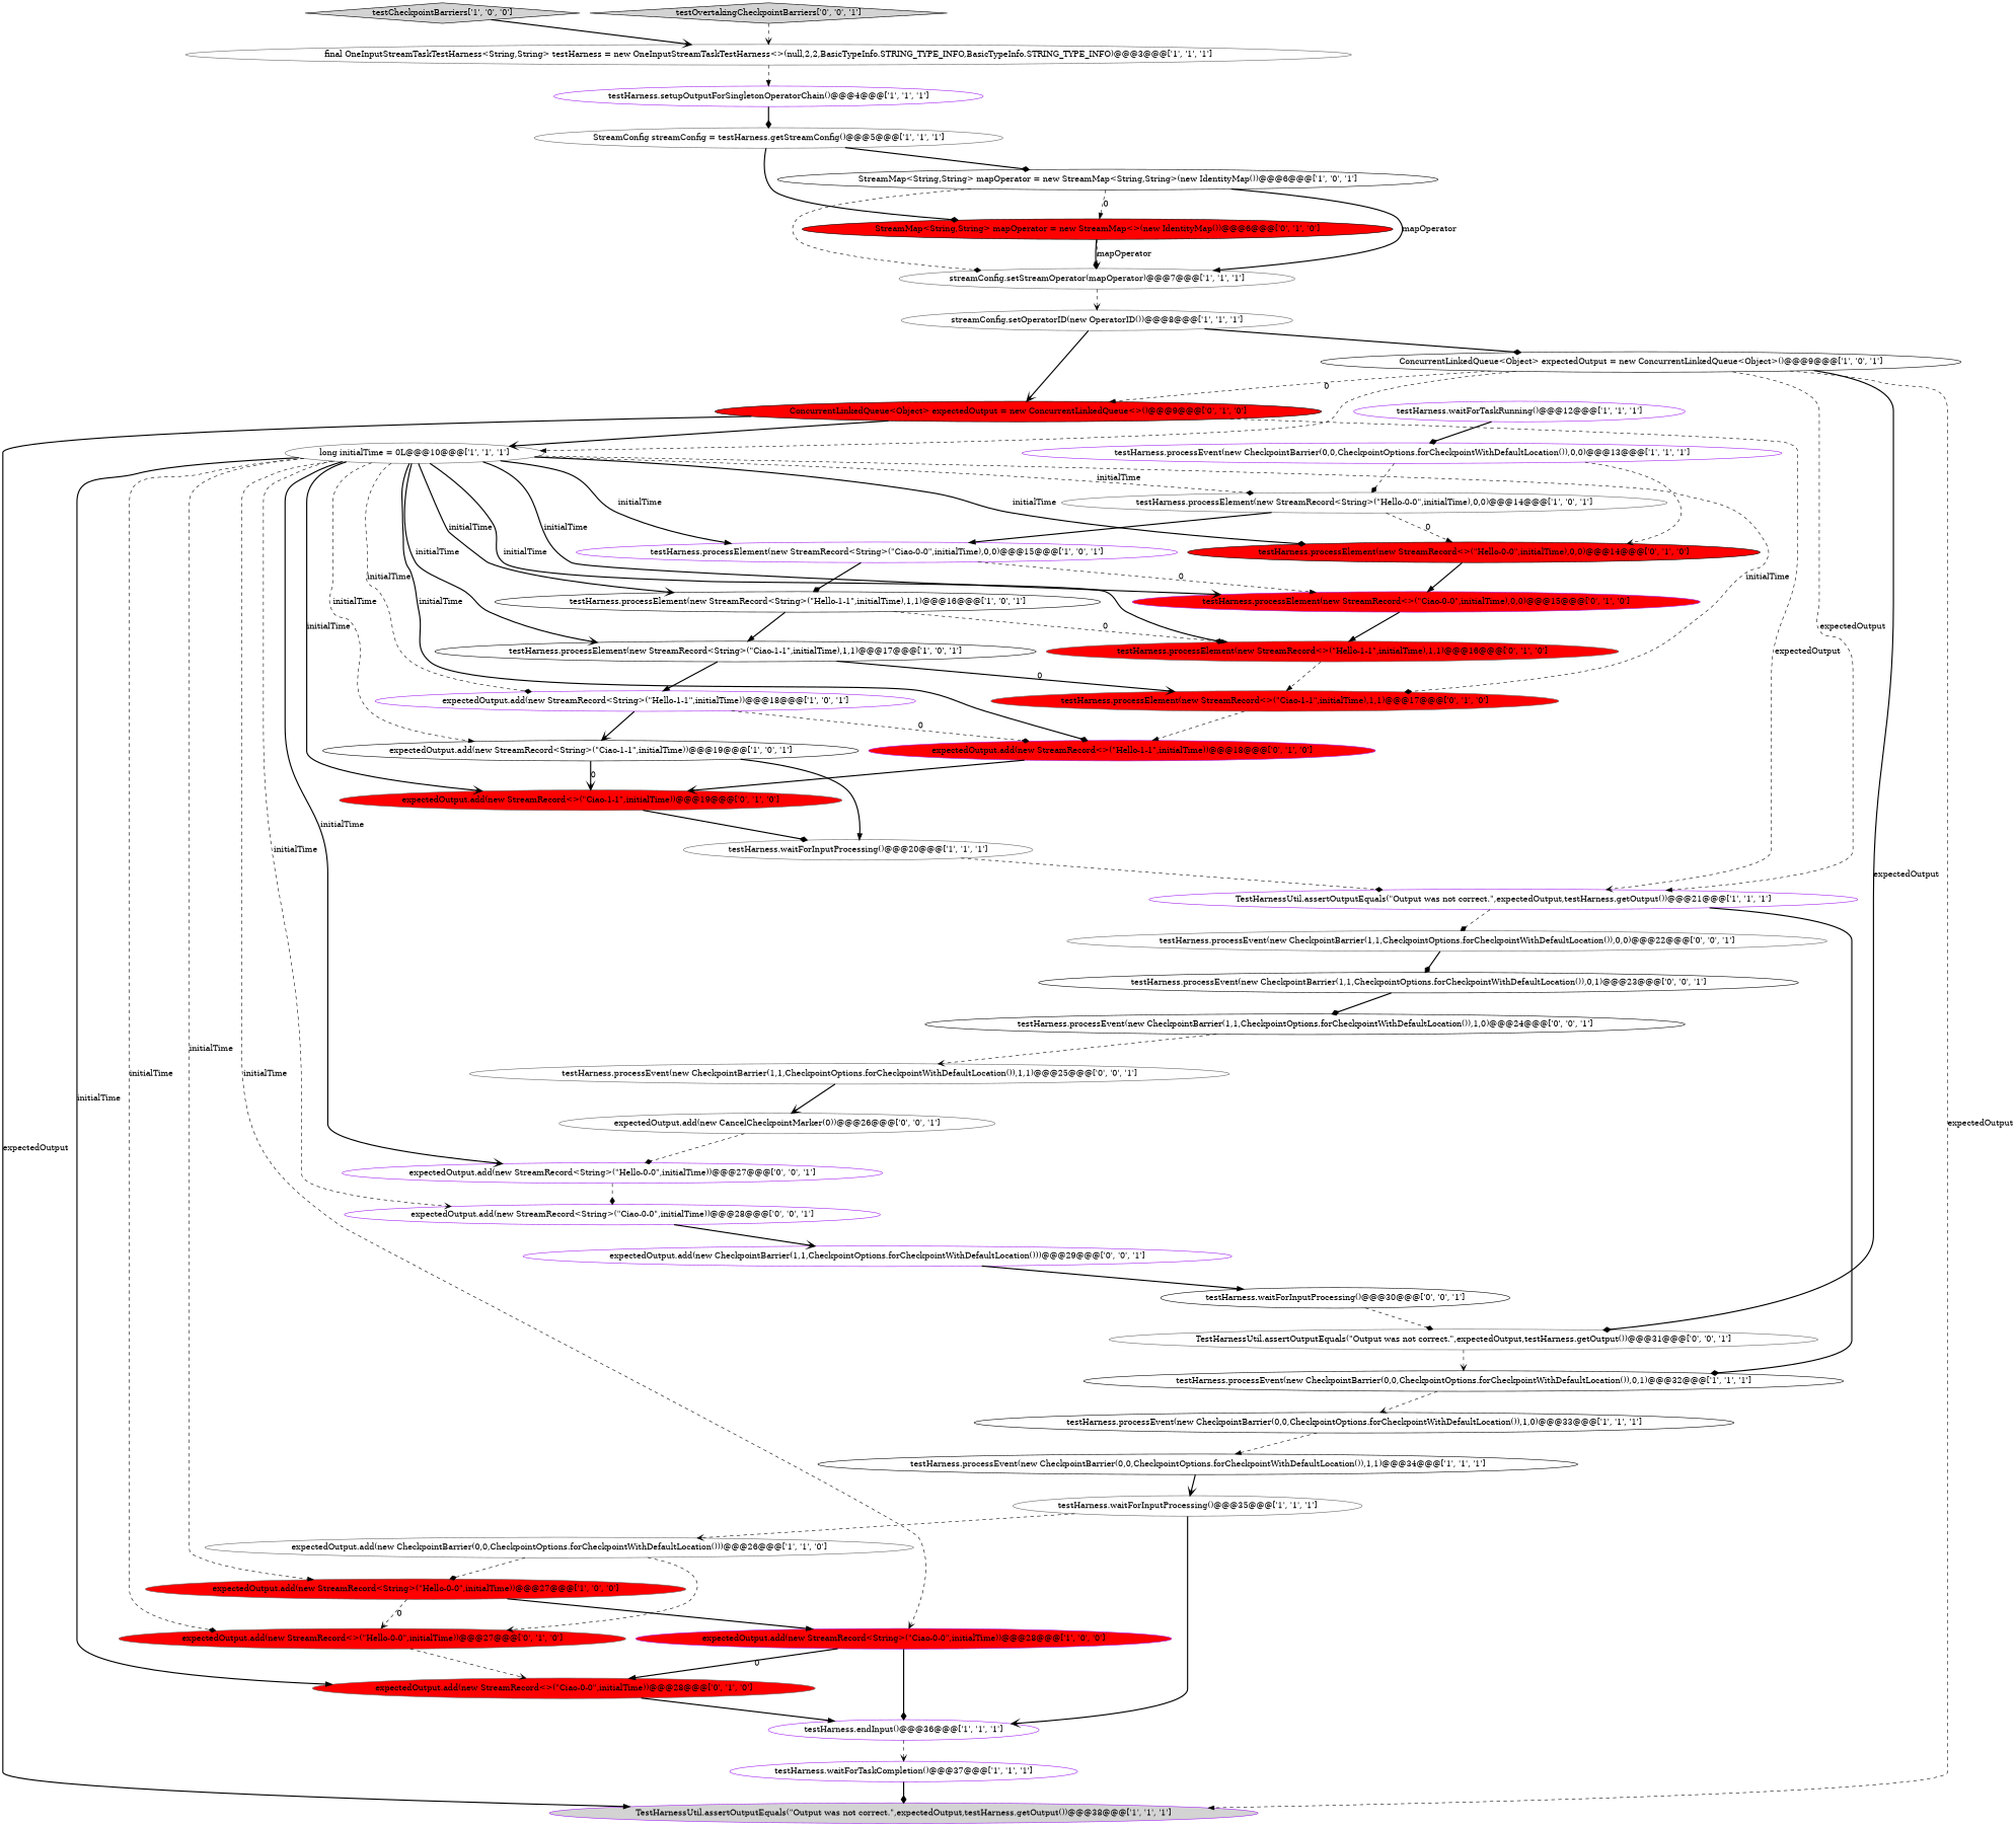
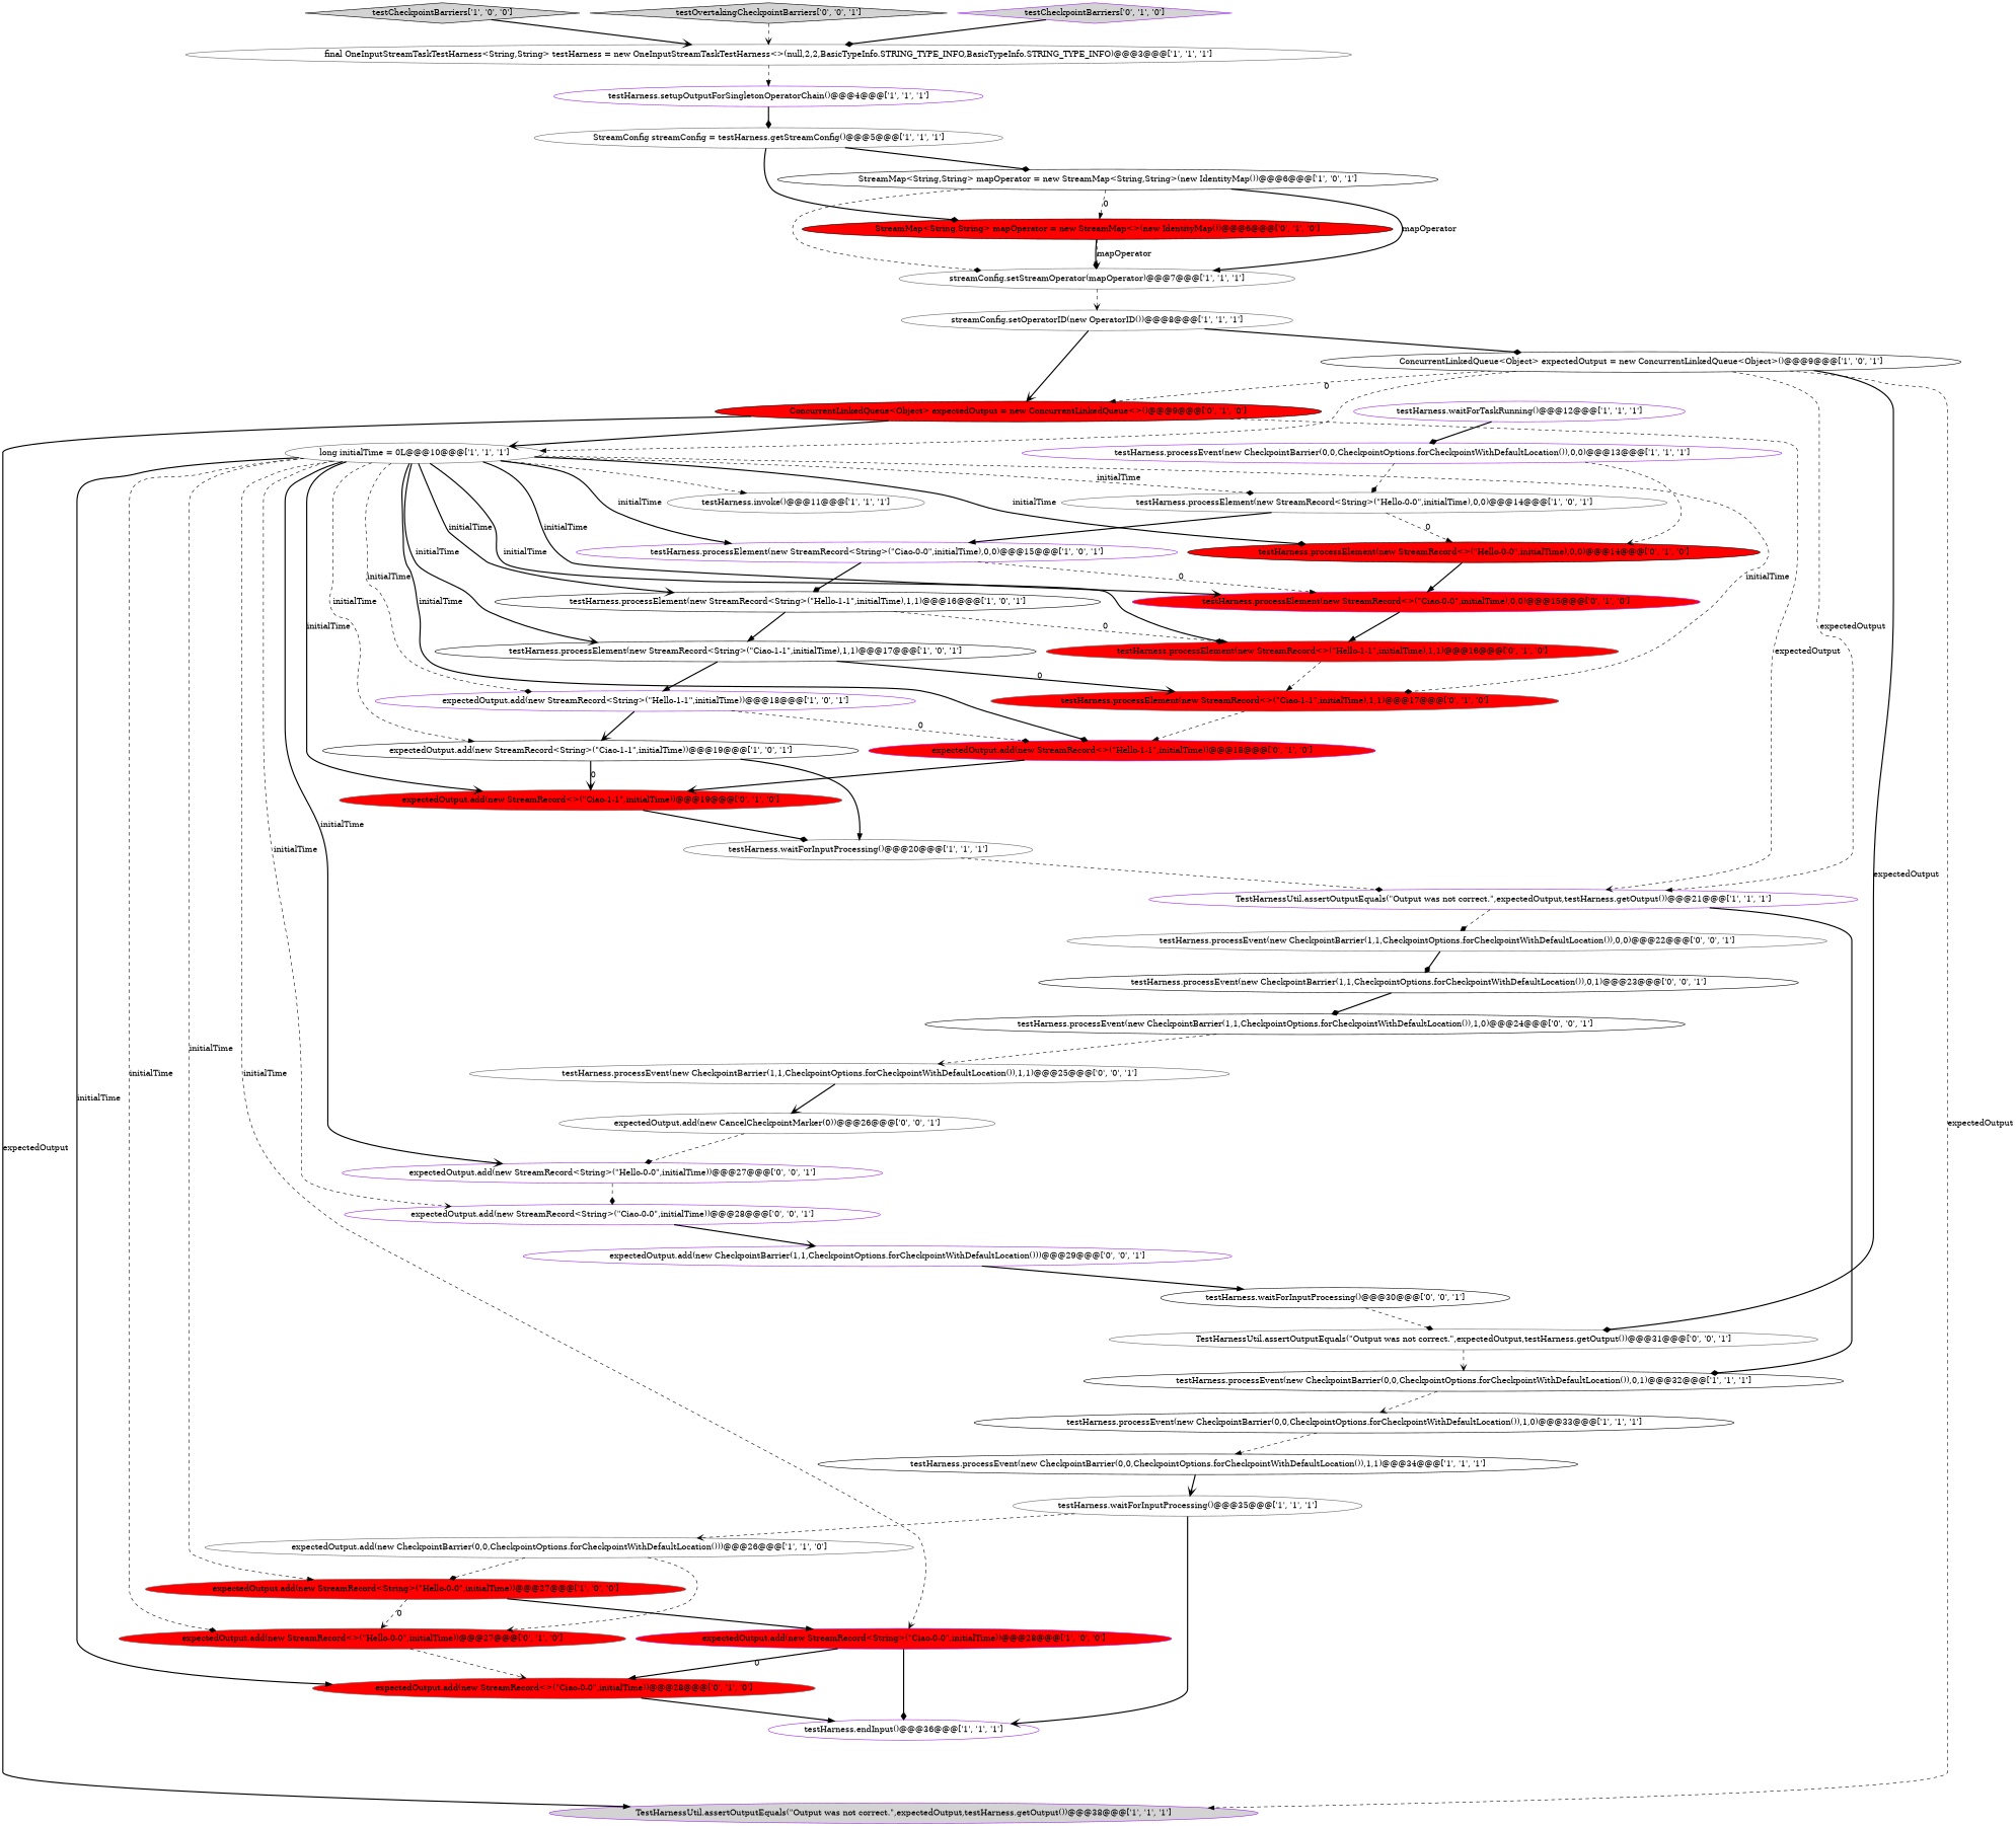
  digraph {
    node [color=gray40 fillcolor=white shape=ellipse style=filled]
    edge [arrowhead=vee style=bold]
    n1 [color=black label="testHarness.processElement(new StreamRecord<String>(\"Ciao-1-1\",initialTime),1,1)@@@17@@@['1', '0', '1']"]
    n2 [color=purple label="expectedOutput.add(new StreamRecord<String>(\"Hello-1-1\",initialTime))@@@18@@@['1', '0', '1']"]
    n3 [fillcolor=red label="testHarness.processElement(new StreamRecord<>(\"Ciao-1-1\",initialTime),1,1)@@@17@@@['0', '1', '0']"]
    n4 [color=black label="expectedOutput.add(new StreamRecord<String>(\"Ciao-1-1\",initialTime))@@@19@@@['1', '0', '1']"]
    n5 [color=purple fillcolor=red label="expectedOutput.add(new StreamRecord<>(\"Hello-1-1\",initialTime))@@@18@@@['0', '1', '0']"]
    n6 [fillcolor=red label="expectedOutput.add(new StreamRecord<>(\"Ciao-0-0\",initialTime))@@@28@@@['0', '1', '0']"]
    n7 [color=purple label="testHarness.endInput()@@@36@@@['1', '1', '1']"]
-   n8 [color=purple label="testHarness.waitForTaskCompletion()@@@37@@@['1', '1', '1']"]
    n9 [label="expectedOutput.add(new CheckpointBarrier(0,0,CheckpointOptions.forCheckpointWithDefaultLocation()))@@@26@@@['1', '1', '0']"]
    n10 [fillcolor=red label="expectedOutput.add(new StreamRecord<String>(\"Hello-0-0\",initialTime))@@@27@@@['1', '0', '0']"]
    n11 [fillcolor=red label="expectedOutput.add(new StreamRecord<>(\"Hello-0-0\",initialTime))@@@27@@@['0', '1', '0']"]
    n12 [color=purple fillcolor=red label="expectedOutput.add(new StreamRecord<String>(\"Ciao-0-0\",initialTime))@@@28@@@['1', '0', '0']"]
    n13 [color=black label="ConcurrentLinkedQueue<Object> expectedOutput = new ConcurrentLinkedQueue<Object>()@@@9@@@['1', '0', '1']"]
    n14 [label="long initialTime = 0L@@@10@@@['1', '1', '1']"]
    n15 [color=black fillcolor=red label="ConcurrentLinkedQueue<Object> expectedOutput = new ConcurrentLinkedQueue<>()@@@9@@@['0', '1', '0']"]
    n16 [color=purple label="TestHarnessUtil.assertOutputEquals(\"Output was not correct.\",expectedOutput,testHarness.getOutput())@@@21@@@['1', '1', '1']"]
    n17 [color=purple fillcolor=lightgray label="TestHarnessUtil.assertOutputEquals(\"Output was not correct.\",expectedOutput,testHarness.getOutput())@@@38@@@['1', '1', '1']"]
    n18 [label="TestHarnessUtil.assertOutputEquals(\"Output was not correct.\",expectedOutput,testHarness.getOutput())@@@31@@@['0', '0', '1']"]
    n19 [label="testHarness.processElement(new StreamRecord<String>(\"Hello-0-0\",initialTime),0,0)@@@14@@@['1', '0', '1']"]
    n20 [color=black label="testHarness.processElement(new StreamRecord<String>(\"Hello-1-1\",initialTime),1,1)@@@16@@@['1', '0', '1']"]
    n21 [fillcolor=red label="expectedOutput.add(new StreamRecord<>(\"Ciao-1-1\",initialTime))@@@19@@@['0', '1', '0']"]
    n22 [color=purple label="expectedOutput.add(new StreamRecord<String>(\"Hello-0-0\",initialTime))@@@27@@@['0', '0', '1']"]
    n23 [color=purple label="expectedOutput.add(new StreamRecord<String>(\"Ciao-0-0\",initialTime))@@@28@@@['0', '0', '1']"]
    n24 [fillcolor=red label="testHarness.processElement(new StreamRecord<>(\"Hello-1-1\",initialTime),1,1)@@@16@@@['0', '1', '0']"]
    n25 [color=purple label="testHarness.processElement(new StreamRecord<String>(\"Ciao-0-0\",initialTime),0,0)@@@15@@@['1', '0', '1']"]
+   n26 [label="testHarness.invoke()@@@11@@@['1', '1', '1']"]
    n27 [color=black fillcolor=red label="testHarness.processElement(new StreamRecord<>(\"Hello-0-0\",initialTime),0,0)@@@14@@@['0', '1', '0']"]
    n28 [color=purple fillcolor=red label="testHarness.processElement(new StreamRecord<>(\"Ciao-0-0\",initialTime),0,0)@@@15@@@['0', '1', '0']"]
    n29 [color=black label="testHarness.processEvent(new CheckpointBarrier(0,0,CheckpointOptions.forCheckpointWithDefaultLocation()),0,1)@@@32@@@['1', '1', '1']"]
    n30 [label="testHarness.processEvent(new CheckpointBarrier(1,1,CheckpointOptions.forCheckpointWithDefaultLocation()),0,0)@@@22@@@['0', '0', '1']"]
    n31 [label="testHarness.waitForInputProcessing()@@@20@@@['1', '1', '1']"]
    n32 [color=purple label="expectedOutput.add(new CheckpointBarrier(1,1,CheckpointOptions.forCheckpointWithDefaultLocation()))@@@29@@@['0', '0', '1']"]
    n33 [color=black label="testHarness.processEvent(new CheckpointBarrier(0,0,CheckpointOptions.forCheckpointWithDefaultLocation()),1,1)@@@34@@@['1', '1', '1']"]
    n34 [label="testHarness.waitForInputProcessing()@@@35@@@['1', '1', '1']"]
    n35 [label="final OneInputStreamTaskTestHarness<String,String> testHarness = new OneInputStreamTaskTestHarness<>(null,2,2,BasicTypeInfo.STRING_TYPE_INFO,BasicTypeInfo.STRING_TYPE_INFO)@@@3@@@['1', '1', '1']"]
    n36 [color=purple label="testHarness.setupOutputForSingletonOperatorChain()@@@4@@@['1', '1', '1']"]
    n37 [label="StreamConfig streamConfig = testHarness.getStreamConfig()@@@5@@@['1', '1', '1']"]
    n38 [color=black fillcolor=lightgray label="testCheckpointBarriers['1', '0', '0']" shape=diamond]
    n39 [color=black label="testHarness.processEvent(new CheckpointBarrier(1,1,CheckpointOptions.forCheckpointWithDefaultLocation()),0,1)@@@23@@@['0', '0', '1']"]
    n40 [color=black label="testHarness.processEvent(new CheckpointBarrier(1,1,CheckpointOptions.forCheckpointWithDefaultLocation()),1,0)@@@24@@@['0', '0', '1']"]
    n41 [label="testHarness.processEvent(new CheckpointBarrier(1,1,CheckpointOptions.forCheckpointWithDefaultLocation()),1,1)@@@25@@@['0', '0', '1']"]
    n42 [color=purple label="testHarness.waitForTaskRunning()@@@12@@@['1', '1', '1']"]
    n43 [color=purple label="testHarness.processEvent(new CheckpointBarrier(0,0,CheckpointOptions.forCheckpointWithDefaultLocation()),0,0)@@@13@@@['1', '1', '1']"]
    n44 [color=black label="testHarness.waitForInputProcessing()@@@30@@@['0', '0', '1']"]
    n45 [color=black fillcolor=lightgray label="testOvertakingCheckpointBarriers['0', '0', '1']" shape=diamond]
    n46 [label="expectedOutput.add(new CancelCheckpointMarker(0))@@@26@@@['0', '0', '1']"]
    n47 [color=black label="StreamMap<String,String> mapOperator = new StreamMap<String,String>(new IdentityMap())@@@6@@@['1', '0', '1']"]
    n48 [color=black fillcolor=red label="StreamMap<String,String> mapOperator = new StreamMap<>(new IdentityMap())@@@6@@@['0', '1', '0']"]
    n49 [label="streamConfig.setStreamOperator(mapOperator)@@@7@@@['1', '1', '1']"]
+   n50 [color=purple fillcolor=lightgray label="testCheckpointBarriers['0', '1', '0']" shape=diamond]
    n51 [label="streamConfig.setOperatorID(new OperatorID())@@@8@@@['1', '1', '1']"]
    n52 [color=black label="testHarness.processEvent(new CheckpointBarrier(0,0,CheckpointOptions.forCheckpointWithDefaultLocation()),1,0)@@@33@@@['1', '1', '1']"]
    n1 -> n2 [arrowhead=normal]
    n1 -> n3 [label=0]
    n2 -> n4
    n2 -> n5 [arrowhead=diamond label=0 style=dashed]
    n3 -> n5 [arrowhead=normal style=dashed]
    n4 -> n21 [label=0]
    n4 -> n31 [arrowhead=normal]
    n5 -> n21
    n6 -> n7 [arrowhead=normal]
-   n7 -> n8 [style=dashed]
-   n8 -> n17 [arrowhead=diamond]
    n9 -> n10 [arrowhead=diamond style=dashed]
    n9 -> n11 [style=dashed]
    n10 -> n11 [label=0 style=dashed]
    n10 -> n12 [arrowhead=normal]
    n11 -> n6 [style=dashed]
    n12 -> n6 [arrowhead=normal label=0]
    n12 -> n7 [arrowhead=diamond]
    n13 -> n14 [arrowhead=normal style=dashed]
    n13 -> n15 [arrowhead=normal label=0 style=dashed]
    n13 -> n16 [arrowhead=normal label=expectedOutput style=dashed]
    n13 -> n17 [arrowhead=normal label=expectedOutput style=dashed]
    n13 -> n18 [arrowhead=diamond label=expectedOutput]
    n14 -> n1 [label=initialTime]
    n14 -> n2 [arrowhead=diamond label=initialTime style=dashed]
    n14 -> n3 [arrowhead=diamond label=initialTime style=dashed]
    n14 -> n4 [arrowhead=normal label=initialTime style=dashed]
    n14 -> n5 [arrowhead=diamond label=initialTime]
    n14 -> n6 [arrowhead=normal label=initialTime]
    n14 -> n10 [arrowhead=normal label=initialTime style=dashed]
    n14 -> n11 [arrowhead=diamond label=initialTime style=dashed]
    n14 -> n12 [label=initialTime style=dashed]
    n14 -> n19 [arrowhead=diamond label=initialTime style=dashed]
    n14 -> n20 [label=initialTime]
    n14 -> n21 [label=initialTime]
    n14 -> n22 [label=initialTime]
    n14 -> n23 [label=initialTime style=dashed]
    n14 -> n24 [arrowhead=diamond label=initialTime]
    n14 -> n25 [arrowhead=normal label=initialTime]
+   n14 -> n26 [arrowhead=normal style=dashed]
    n14 -> n27 [arrowhead=diamond label=initialTime]
    n14 -> n28 [label=initialTime]
    n15 -> n14
    n15 -> n16 [label=expectedOutput style=dashed]
    n15 -> n17 [arrowhead=normal label=expectedOutput]
    n16 -> n29 [arrowhead=diamond]
    n16 -> n30 [arrowhead=diamond style=dashed]
    n18 -> n29 [style=dashed]
    n19 -> n25 [arrowhead=normal]
    n19 -> n27 [arrowhead=normal label=0 style=dashed]
    n20 -> n1 [arrowhead=normal]
    n20 -> n24 [arrowhead=normal label=0 style=dashed]
    n21 -> n31 [arrowhead=diamond]
    n22 -> n23 [arrowhead=diamond style=dashed]
    n23 -> n32
    n24 -> n3 [arrowhead=normal style=dashed]
    n25 -> n20 [arrowhead=diamond]
    n25 -> n28 [arrowhead=normal label=0 style=dashed]
    n27 -> n28 [arrowhead=normal]
    n28 -> n24 [arrowhead=normal]
    n29 -> n52 [style=dashed]
    n30 -> n39 [arrowhead=diamond]
    n31 -> n16 [arrowhead=diamond style=dashed]
    n32 -> n44 [arrowhead=normal]
    n33 -> n34
    n34 -> n7
    n34 -> n9 [style=dashed]
    n35 -> n36 [arrowhead=normal style=dashed]
    n36 -> n37 [arrowhead=diamond]
    n37 -> n47 [arrowhead=diamond]
    n37 -> n48 [arrowhead=diamond]
    n38 -> n35
    n39 -> n40 [arrowhead=diamond]
    n40 -> n41 [style=dashed]
    n41 -> n46
    n42 -> n43 [arrowhead=diamond]
    n43 -> n19 [arrowhead=diamond style=dashed]
    n43 -> n27 [style=dashed]
    n44 -> n18 [arrowhead=diamond style=dashed]
    n45 -> n35 [style=dashed]
    n46 -> n22 [arrowhead=diamond style=dashed]
    n47 -> n48 [arrowhead=normal label=0 style=dashed]
    n47 -> n49 [arrowhead=normal label=mapOperator]
    n47 -> n49 [arrowhead=diamond style=dashed]
    n48 -> n49 [label=mapOperator style=dashed]
    n48 -> n49 [arrowhead=diamond]
    n49 -> n51 [style=dashed]
+   n50 -> n35 [arrowhead=diamond]
    n51 -> n13 [arrowhead=diamond]
    n51 -> n15
    n52 -> n33 [arrowhead=normal style=dashed]
  }
